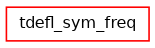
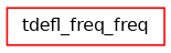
  digraph {
    rankdir=LR
-   n1 [color=red fillcolor=white fontname=Helvetica fontsize=10 height=0.2 label=tdefl_sym_freq shape=record style=filled width=0.4]
+   n1 [color=red fillcolor=white fontname=Helvetica fontsize=10 height=0.2 label=tdefl_freq_freq shape=record style=filled width=0.4]
  }
